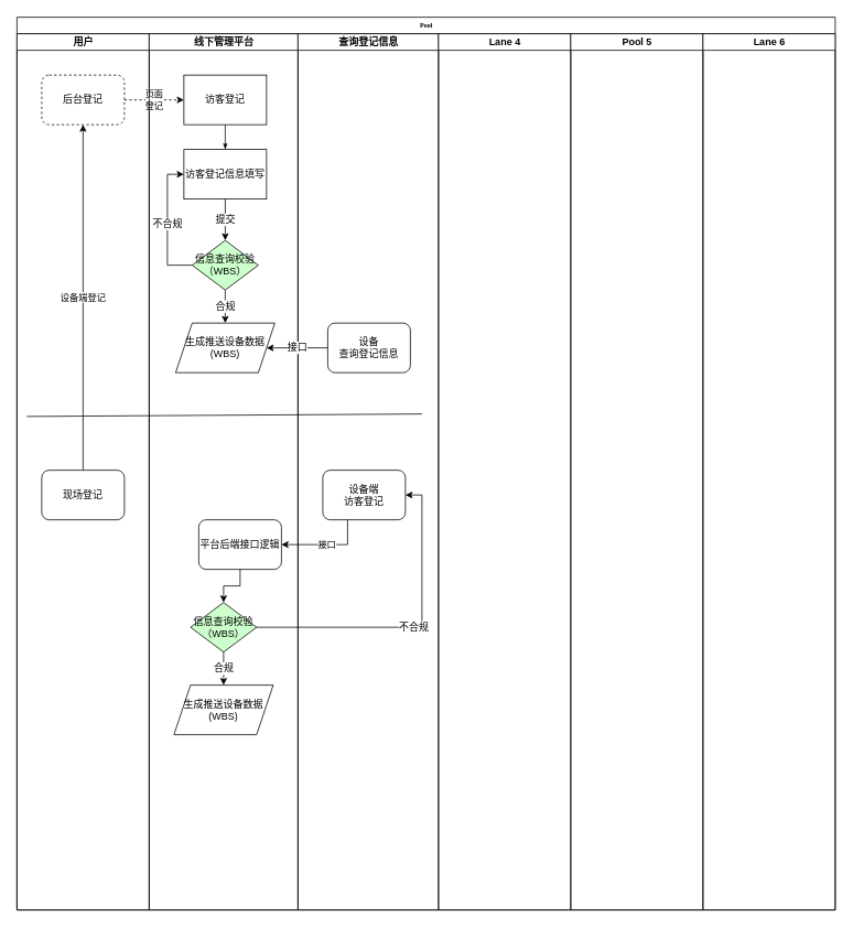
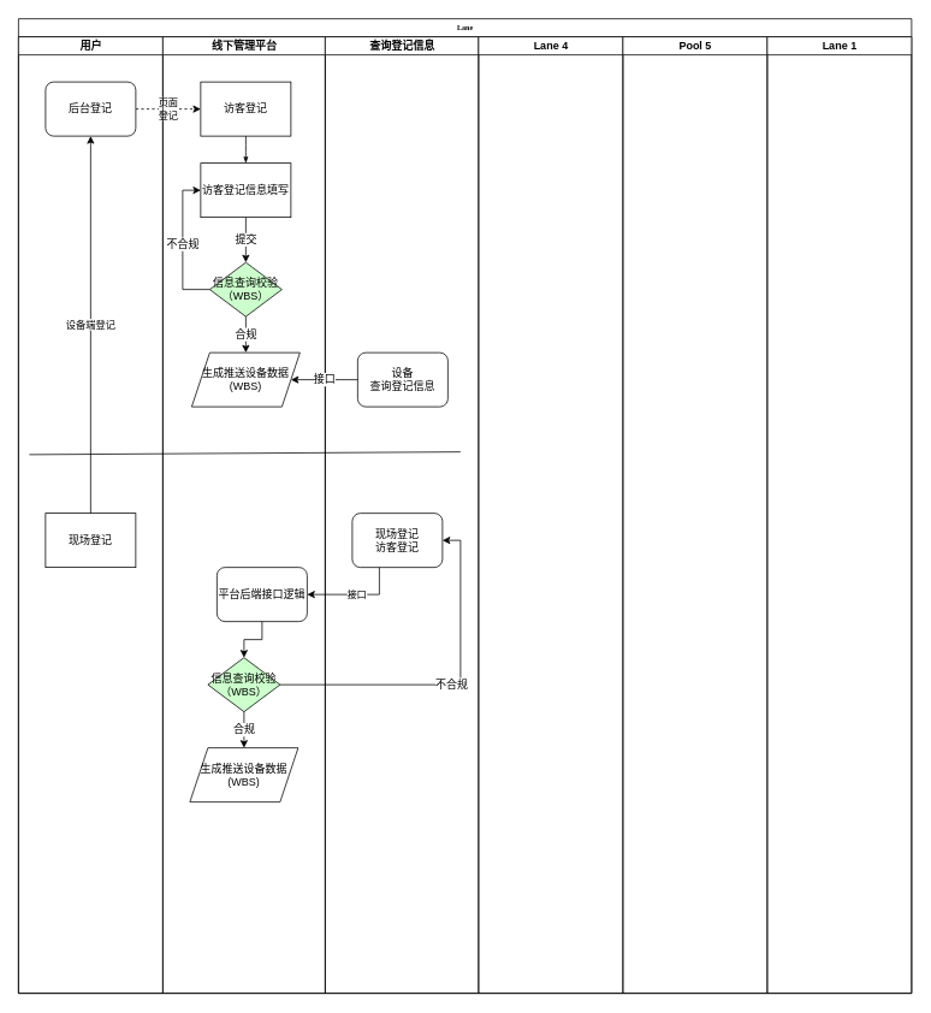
  <mxCell id="0" />
  <mxCell id="1" parent="0" />
- <mxCell id="2" value="Pool" style="swimlane;html=1;childLayout=stackLayout;startSize=20;rounded=0;shadow=0;labelBackgroundColor=none;strokeWidth=1;fontFamily=Verdana;fontSize=8;align=center;" parent="1" vertex="1"><mxGeometry x="20" y="20" width="990" height="1080" as="geometry" /></mxCell>
+ <mxCell id="2" value="Lane" style="swimlane;html=1;childLayout=stackLayout;startSize=20;rounded=0;shadow=0;labelBackgroundColor=none;strokeWidth=1;fontFamily=Verdana;fontSize=8;align=center;" parent="1" vertex="1"><mxGeometry x="20" y="20" width="990" height="1080" as="geometry" /></mxCell>
  <mxCell id="3" value="用户" style="swimlane;html=1;startSize=20;" parent="2" vertex="1"><mxGeometry y="20" width="160" height="1060" as="geometry" /></mxCell>
  <mxCell id="4" value="访客登记" style="whiteSpace=wrap;html=1;shadow=0;labelBackgroundColor=none;strokeWidth=1;fontFamily=Verdana;fontSize=12;align=center;rounded=0;" parent="3" vertex="1"><mxGeometry x="202" y="50" width="100" height="60" as="geometry" /></mxCell>
  <mxCell id="5" style="edgeStyle=orthogonalEdgeStyle;rounded=1;html=1;labelBackgroundColor=none;startArrow=none;startFill=0;startSize=5;endArrow=classicThin;endFill=1;endSize=5;jettySize=auto;orthogonalLoop=1;strokeWidth=1;fontFamily=Verdana;fontSize=10;" parent="3" source="4" edge="1"><mxGeometry relative="1" as="geometry"><mxPoint x="252" y="140" as="targetPoint" /></mxGeometry></mxCell>
  <mxCell id="6" value="提交" style="edgeStyle=orthogonalEdgeStyle;rounded=0;orthogonalLoop=1;jettySize=auto;html=1;fontSize=12;" parent="3" edge="1"><mxGeometry relative="1" as="geometry"><mxPoint x="252" y="200" as="sourcePoint" /><mxPoint x="252" y="250" as="targetPoint" /></mxGeometry></mxCell>
  <mxCell id="7" value="&lt;span style=&quot;font-family: Helvetica; font-size: 12px;&quot;&gt;访客登记信息填写&lt;/span&gt;" style="whiteSpace=wrap;html=1;shadow=0;labelBackgroundColor=none;strokeWidth=1;fontFamily=Verdana;fontSize=10;align=center;rounded=0;" parent="3" vertex="1"><mxGeometry x="202" y="140" width="100" height="60" as="geometry" /></mxCell>
  <mxCell id="8" value="合规" style="edgeStyle=orthogonalEdgeStyle;rounded=0;orthogonalLoop=1;jettySize=auto;html=1;fontSize=12;" parent="3" source="9" target="11" edge="1"><mxGeometry relative="1" as="geometry" /></mxCell>
  <mxCell id="9" value="&lt;span style=&quot;font-family: Helvetica; font-size: 12px;&quot;&gt;信息查询校验&lt;/span&gt;&lt;br style=&quot;border-color: var(--border-color); font-family: Helvetica; font-size: 12px;&quot;&gt;&lt;span style=&quot;font-family: Helvetica; font-size: 12px;&quot;&gt;（WBS）&lt;/span&gt;" style="rhombus;whiteSpace=wrap;html=1;rounded=0;shadow=0;labelBackgroundColor=none;strokeWidth=1;fontFamily=Verdana;fontSize=10;align=center;fillColor=#CCFFCC;" parent="3" vertex="1"><mxGeometry x="212" y="250" width="80" height="60" as="geometry" /></mxCell>
  <mxCell id="10" value="不合规" style="edgeStyle=orthogonalEdgeStyle;rounded=0;orthogonalLoop=1;jettySize=auto;html=1;fontSize=12;entryX=0;entryY=0.5;entryDx=0;entryDy=0;exitX=0;exitY=0.5;exitDx=0;exitDy=0;" parent="3" source="9" target="7" edge="1"><mxGeometry relative="1" as="geometry"><mxPoint x="152" y="280" as="targetPoint" /></mxGeometry></mxCell>
  <mxCell id="11" value="生成推送设备数据&lt;br&gt;(WBS)" style="shape=parallelogram;perimeter=parallelogramPerimeter;whiteSpace=wrap;html=1;fixedSize=1;fontSize=12;" parent="3" vertex="1"><mxGeometry x="192" y="350" width="120" height="60" as="geometry" /></mxCell>
  <mxCell id="12" value="页面&lt;br&gt;登记" style="edgeStyle=orthogonalEdgeStyle;rounded=0;orthogonalLoop=1;jettySize=auto;html=1;dashed=1;" edge="1" parent="3" source="13" target="4"><mxGeometry relative="1" as="geometry" /></mxCell>
- <mxCell id="13" value="后台登记" style="rounded=1;whiteSpace=wrap;html=1;shadow=0;labelBackgroundColor=none;strokeWidth=1;fontFamily=Verdana;fontSize=12;align=center;dashed=1;" vertex="1" parent="3"><mxGeometry x="30" y="50" width="100" height="60" as="geometry" /></mxCell>
- <mxCell id="14" value="现场登记" style="rounded=1;whiteSpace=wrap;html=1;shadow=0;labelBackgroundColor=none;strokeWidth=1;fontFamily=Verdana;fontSize=12;align=center;" vertex="1" parent="3"><mxGeometry x="30" y="528" width="100" height="60" as="geometry" /></mxCell>
+ <mxCell id="13" value="后台登记" style="rounded=1;whiteSpace=wrap;html=1;shadow=0;labelBackgroundColor=none;strokeWidth=1;fontFamily=Verdana;fontSize=12;align=center;" vertex="1" parent="3"><mxGeometry x="30" y="50" width="100" height="60" as="geometry" /></mxCell>
+ <mxCell id="14" value="现场登记" style="whiteSpace=wrap;html=1;shadow=0;labelBackgroundColor=none;strokeWidth=1;fontFamily=Verdana;fontSize=12;align=center;rounded=0;" vertex="1" parent="3"><mxGeometry x="30" y="528" width="100" height="60" as="geometry" /></mxCell>
  <mxCell id="15" value="" style="endArrow=none;html=1;rounded=0;" edge="1" parent="3"><mxGeometry width="50" height="50" relative="1" as="geometry"><mxPoint x="12" y="463" as="sourcePoint" /><mxPoint x="490" y="460" as="targetPoint" /></mxGeometry></mxCell>
  <mxCell id="16" value="线下管理平台" style="swimlane;html=1;startSize=20;" parent="2" vertex="1"><mxGeometry x="160" y="20" width="180" height="1060" as="geometry" /></mxCell>
  <mxCell id="17" value="设备&lt;br&gt;查询登记信息" style="rounded=1;whiteSpace=wrap;html=1;shadow=0;labelBackgroundColor=none;strokeWidth=1;fontFamily=Verdana;fontSize=12;align=center;" parent="16" vertex="1"><mxGeometry x="216" y="350" width="100" height="60" as="geometry" /></mxCell>
  <mxCell id="18" value="平台后端接口逻辑" style="rounded=1;whiteSpace=wrap;html=1;shadow=0;labelBackgroundColor=none;strokeWidth=1;fontFamily=Verdana;fontSize=12;align=center;" vertex="1" parent="16"><mxGeometry x="60" y="588" width="100" height="60" as="geometry" /></mxCell>
  <mxCell id="19" value="&lt;span style=&quot;font-family: Helvetica; font-size: 12px;&quot;&gt;信息查询校验&lt;/span&gt;&lt;br style=&quot;border-color: var(--border-color); font-family: Helvetica; font-size: 12px;&quot;&gt;&lt;span style=&quot;font-family: Helvetica; font-size: 12px;&quot;&gt;（WBS）&lt;/span&gt;" style="rhombus;whiteSpace=wrap;html=1;rounded=0;shadow=0;labelBackgroundColor=none;strokeWidth=1;fontFamily=Verdana;fontSize=10;align=center;fillColor=#CCFFCC;" parent="16" vertex="1"><mxGeometry x="50" y="688" width="80" height="60" as="geometry" /></mxCell>
  <mxCell id="20" value="" style="edgeStyle=orthogonalEdgeStyle;rounded=0;orthogonalLoop=1;jettySize=auto;html=1;" edge="1" parent="16" source="18" target="19"><mxGeometry relative="1" as="geometry" /></mxCell>
  <mxCell id="21" value="生成推送设备数据&lt;br&gt;(WBS)" style="shape=parallelogram;perimeter=parallelogramPerimeter;whiteSpace=wrap;html=1;fixedSize=1;fontSize=12;" parent="16" vertex="1"><mxGeometry x="30" y="788" width="120" height="60" as="geometry" /></mxCell>
  <mxCell id="22" value="合规" style="edgeStyle=orthogonalEdgeStyle;rounded=0;orthogonalLoop=1;jettySize=auto;html=1;fontSize=12;" parent="16" source="19" target="21" edge="1"><mxGeometry relative="1" as="geometry" /></mxCell>
  <mxCell id="23" value="查询登记信息" style="swimlane;html=1;startSize=20;" parent="2" vertex="1"><mxGeometry x="340" y="20" width="170" height="1060" as="geometry" /></mxCell>
- <mxCell id="24" value="设备端&lt;br&gt;访客登记" style="rounded=1;whiteSpace=wrap;html=1;shadow=0;labelBackgroundColor=none;strokeWidth=1;fontFamily=Verdana;fontSize=12;align=center;" parent="23" vertex="1"><mxGeometry x="30" y="528" width="100" height="60" as="geometry" /></mxCell>
+ <mxCell id="24" value="现场登记&lt;br&gt;访客登记" style="rounded=1;whiteSpace=wrap;html=1;shadow=0;labelBackgroundColor=none;strokeWidth=1;fontFamily=Verdana;fontSize=12;align=center;" parent="23" vertex="1"><mxGeometry x="30" y="528" width="100" height="60" as="geometry" /></mxCell>
  <mxCell id="25" value="Lane 4" style="swimlane;html=1;startSize=20;" parent="2" vertex="1"><mxGeometry x="510" y="20" width="160" height="1060" as="geometry" /></mxCell>
  <mxCell id="26" value="Pool 5" style="swimlane;html=1;startSize=20;" parent="2" vertex="1"><mxGeometry x="670" y="20" width="160" height="1060" as="geometry" /></mxCell>
- <mxCell id="27" value="Lane 6" style="swimlane;html=1;startSize=20;" parent="2" vertex="1"><mxGeometry x="830" y="20" width="160" height="1060" as="geometry" /></mxCell>
+ <mxCell id="27" value="Lane 1" style="swimlane;html=1;startSize=20;" parent="2" vertex="1"><mxGeometry x="830" y="20" width="160" height="1060" as="geometry" /></mxCell>
  <mxCell id="28" value="接口" style="edgeStyle=orthogonalEdgeStyle;rounded=0;orthogonalLoop=1;jettySize=auto;html=1;fontSize=12;" parent="2" source="17" target="11" edge="1"><mxGeometry relative="1" as="geometry" /></mxCell>
  <mxCell id="29" value="接口" style="edgeStyle=orthogonalEdgeStyle;rounded=0;orthogonalLoop=1;jettySize=auto;html=1;entryX=1;entryY=0.5;entryDx=0;entryDy=0;" edge="1" parent="2" target="18"><mxGeometry relative="1" as="geometry"><mxPoint x="400" y="608" as="sourcePoint" /><Array as="points"><mxPoint x="400" y="608" /><mxPoint x="400" y="638" /></Array></mxGeometry></mxCell>
  <mxCell id="30" value="不合规" style="edgeStyle=orthogonalEdgeStyle;rounded=0;orthogonalLoop=1;jettySize=auto;html=1;exitX=1;exitY=0.5;exitDx=0;exitDy=0;fontSize=12;entryX=1;entryY=0.5;entryDx=0;entryDy=0;" parent="2" source="19" target="24" edge="1"><mxGeometry relative="1" as="geometry"><mxPoint x="396" y="669" as="targetPoint" /><Array as="points"><mxPoint x="490" y="738" /><mxPoint x="490" y="578" /></Array></mxGeometry></mxCell>
  <mxCell id="31" value="设备端登记" style="edgeStyle=orthogonalEdgeStyle;rounded=0;orthogonalLoop=1;jettySize=auto;html=1;" edge="1" parent="2" source="14" target="13"><mxGeometry relative="1" as="geometry"><mxPoint x="350" y="578" as="targetPoint" /></mxGeometry></mxCell>
